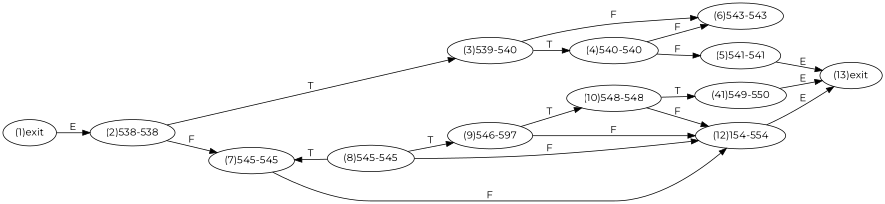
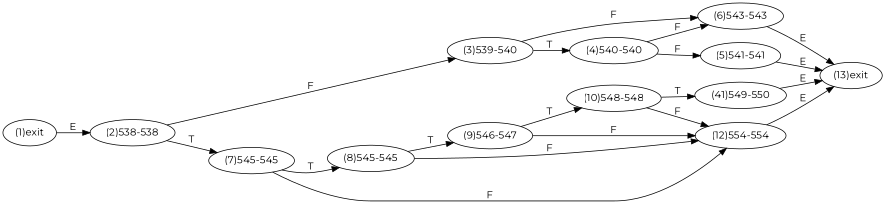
  digraph {
    fontname=Montserrat
    rankdir=LR
    node [fontname=Montserrat]
    edge [fontname=Montserrat]
    n1 [label="(1)exit"]
    n2 [label="(2)538-538"]
    n3 [label="(3)539-540"]
    n4 [label="(7)545-545"]
    n5 [label="(4)540-540"]
    n6 [label="(6)543-543"]
    n7 [label="(8)545-545"]
-   n8 [label="(12)154-554"]
+   n8 [label="(12)554-554"]
    n9 [label="(5)541-541"]
    n10 [label="(13)exit"]
-   n11 [label="(9)546-597"]
+   n11 [label="(9)546-547"]
    n12 [label="(10)548-548"]
    n13 [label="(41)549-550"]
    n1 -> n2 [label=E]
-   n2 -> n3 [label=T]
-   n2 -> n4 [label=F]
+   n2 -> n3 [label=F]
+   n2 -> n4 [label=T]
    n3 -> n5 [label=T]
    n3 -> n6 [label=F]
-   n7 -> n4 [label=T]
+   n4 -> n7 [label=T]
    n4 -> n8 [label=F]
    n5 -> n6 [label=F]
    n5 -> n9 [label=F]
+   n6 -> n10 [label=E]
    n7 -> n8 [label=F]
    n7 -> n11 [label=T]
    n8 -> n10 [label=E]
    n9 -> n10 [label=E]
    n11 -> n8 [label=F]
    n11 -> n12 [label=T]
    n12 -> n8 [label=F]
    n12 -> n13 [label=T]
    n13 -> n10 [label=E]
  }
